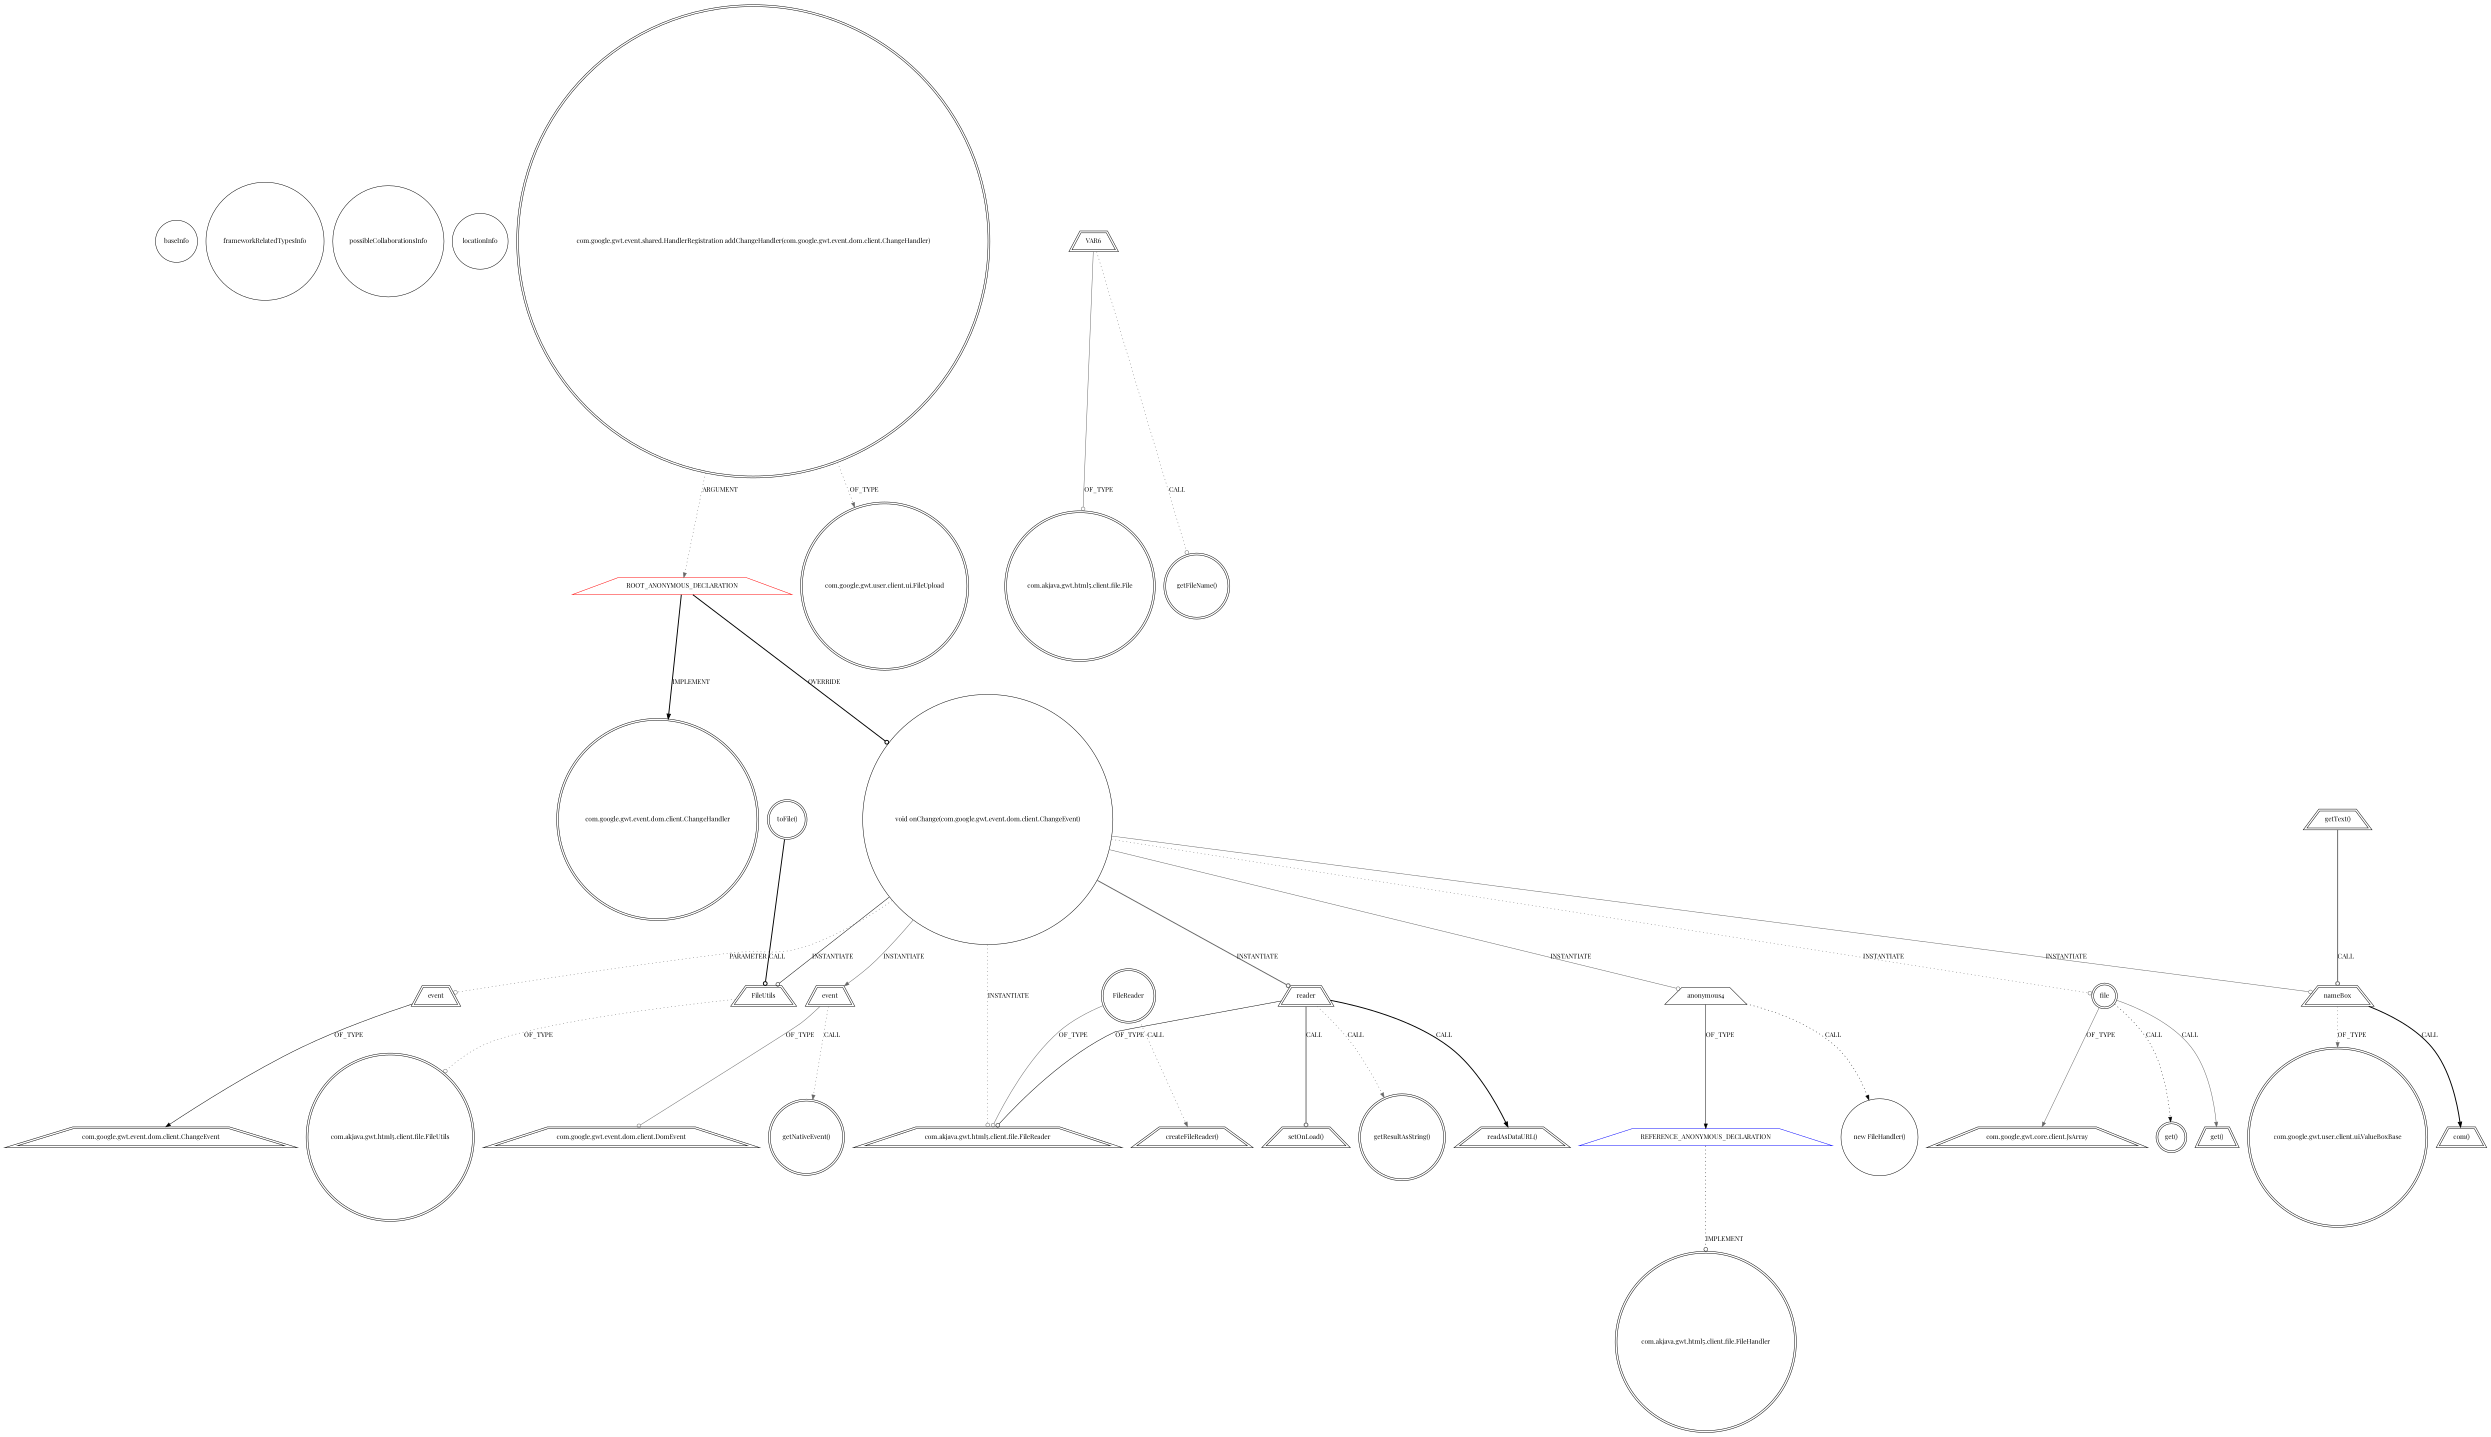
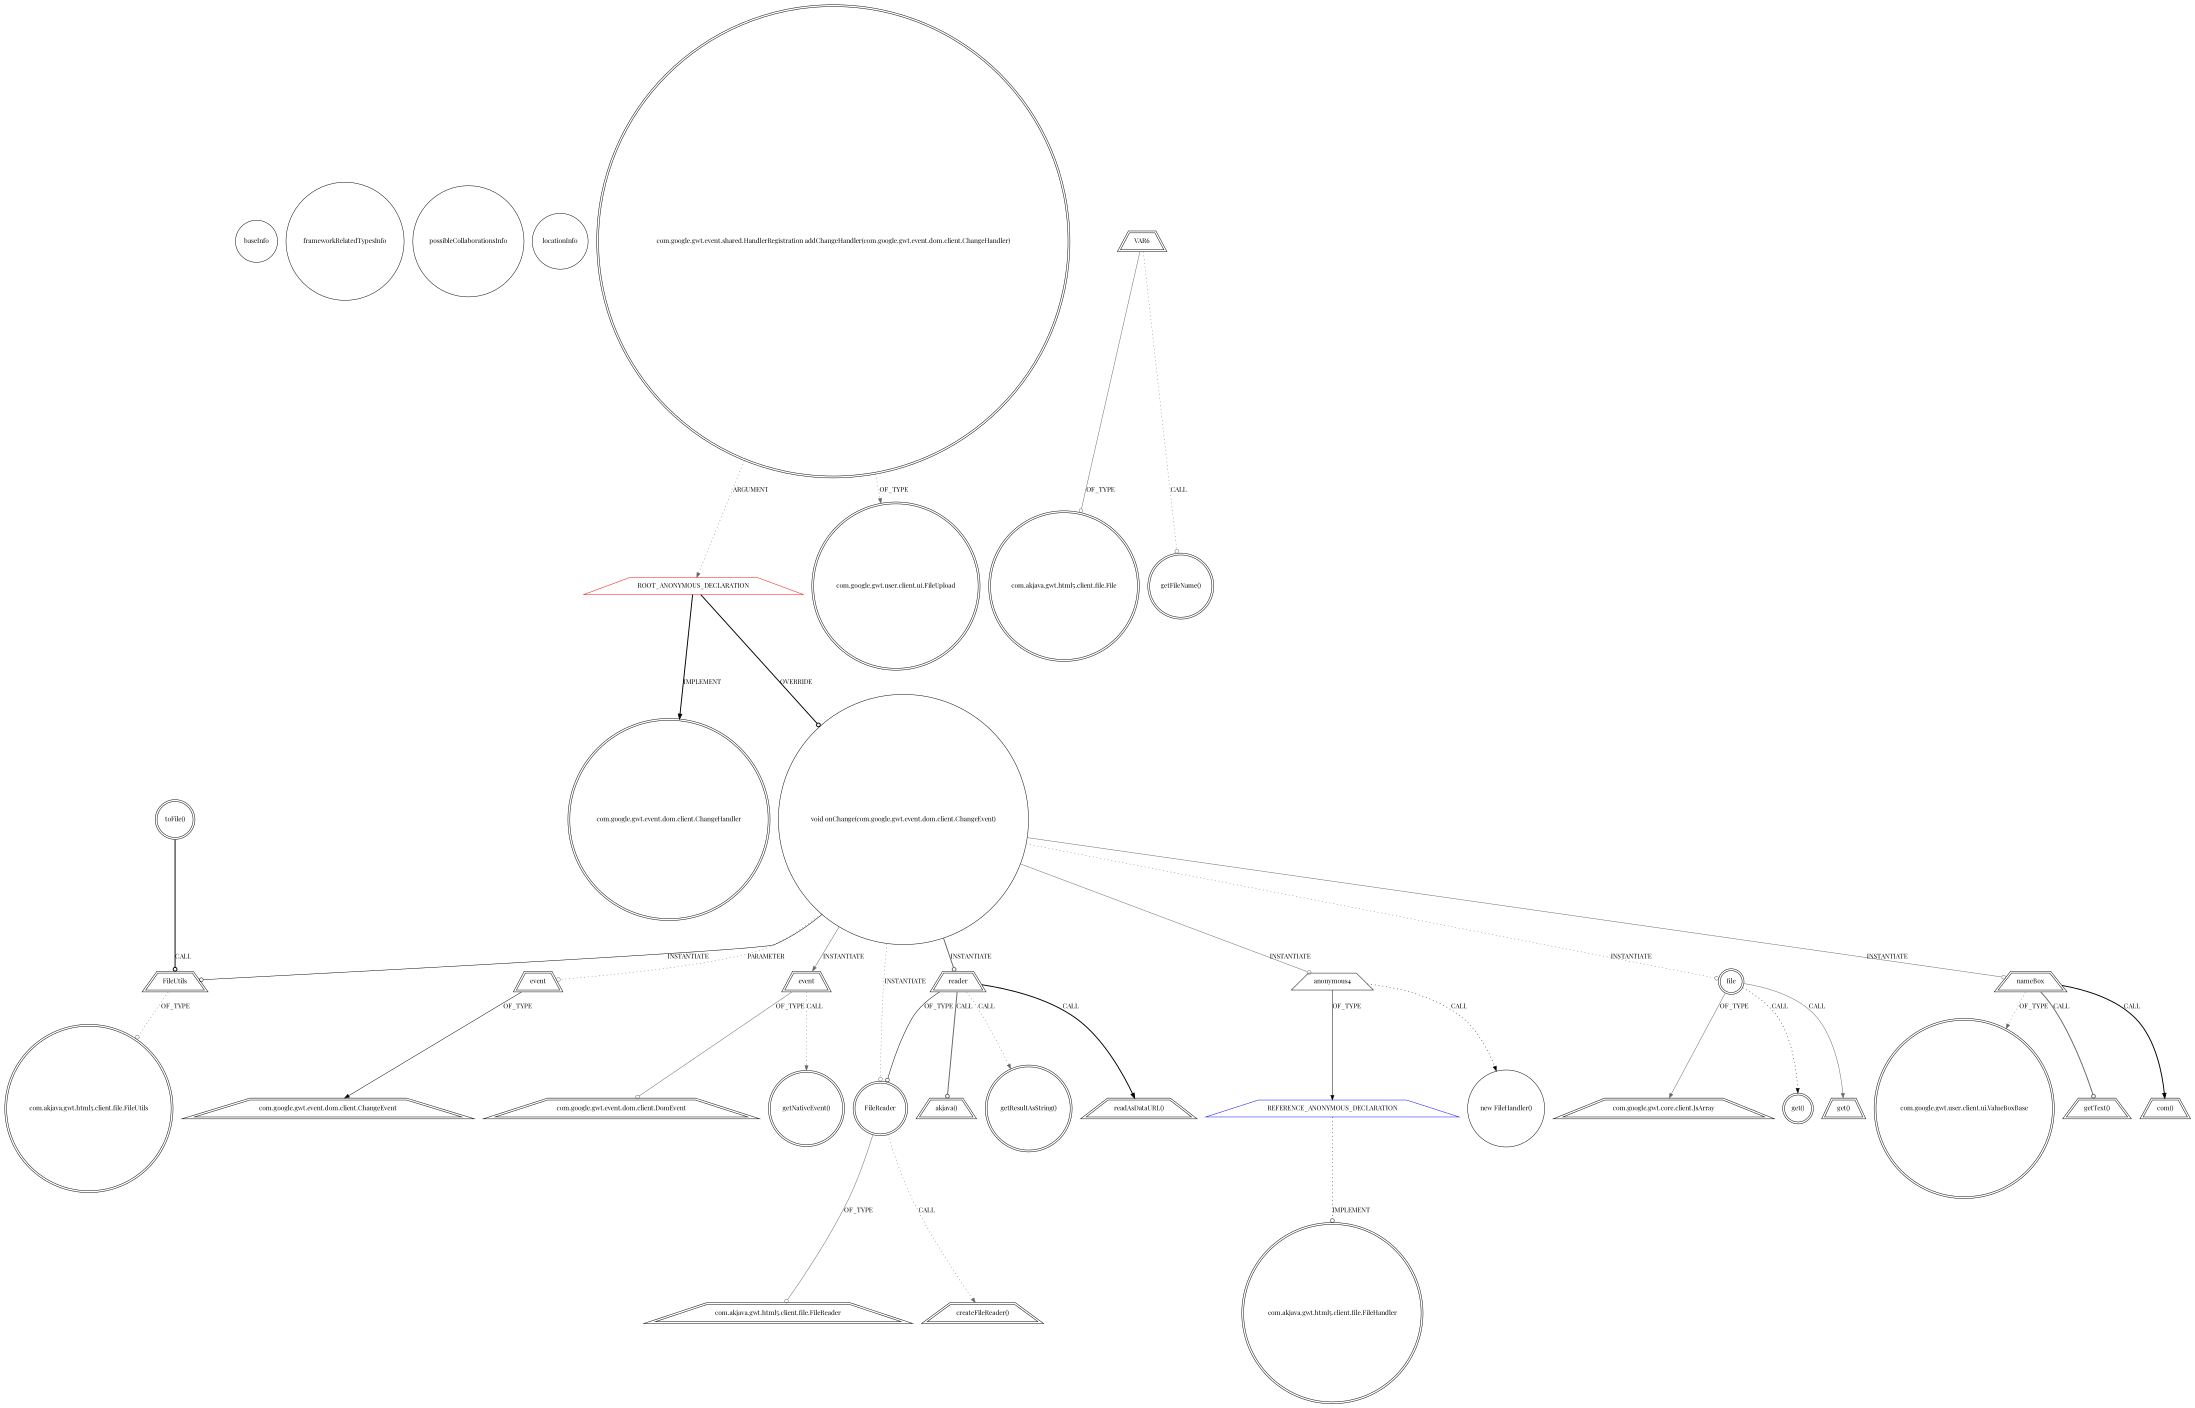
  digraph {
    fontname="Playfair Display"
    node [fontname="Playfair Display" shape=circle isFrameworkType=true vertexType=INSIDE_CALL peripheries=2]
    edge [arrowhead=odot color=gray40 fontname="Playfair Display" style=dotted]
    baseInfo [category=extension_graph graphId=563 isAnonymous=true possibleRelation=true isFrameworkType="" vertexType="" peripheries=""]
    frameworkRelatedTypesInfo [0="com.google.gwt.event.dom.client.ChangeHandler" isFrameworkType="" vertexType="" peripheries=""]
    possibleCollaborationsInfo [0="563~OVERRIDING_METHOD_DECLARATION-INSTANTIATION-~com.google.gwt.event.dom.client.ChangeHandler ~com.akjava.gwt.html5.client.file.FileHandler ~true~true" isFrameworkType="" vertexType="" peripheries=""]
    locationInfo [contextSignature="void onApiReady()" filePath="/akjava-GWT-Hangouts/GWT-Hangouts-master/apps/sound-player/src/com/akjava/gwt/hangout/soundplayer/client/HangoutSoundPlayer.java" graphId=563 projectName="akjava-GWT-Hangouts" isFrameworkType="" vertexType="" peripheries=""]
    n5 [color=red isFrameworkType=false label=ROOT_ANONYMOUS_DECLARATION shape=trapezium vertexType=ROOT_ANONYMOUS_DECLARATION peripheries=""]
    n6 [label="com.google.gwt.event.dom.client.ChangeHandler" vertexType=FRAMEWORK_INTERFACE_TYPE]
    n7 [isFrameworkType=false label="void onChange(com.google.gwt.event.dom.client.ChangeEvent)" vertexType=OVERRIDING_METHOD_DECLARATION peripheries=""]
    n8 [label=event shape=trapezium vertexType=PARAMETER_DECLARATION]
    n9 [label=FileUtils shape=trapezium vertexType=VARIABLE_EXPRESION]
    n10 [label=event shape=trapezium vertexType=VARIABLE_EXPRESION]
    n11 [label=FileReader vertexType=VARIABLE_EXPRESION]
    n12 [label=reader shape=trapezium vertexType=VARIABLE_EXPRESION]
    n13 [isFrameworkType=false label=anonymous4 shape=trapezium vertexType=VARIABLE_EXPRESION peripheries=""]
    n14 [label=file vertexType=VARIABLE_EXPRESION]
    n15 [label=nameBox shape=trapezium vertexType=VARIABLE_EXPRESION]
    n16 [label="com.google.gwt.event.shared.HandlerRegistration addChangeHandler(com.google.gwt.event.dom.client.ChangeHandler)" vertexType=OUTSIDE_CALL]
    n17 [label="com.google.gwt.user.client.ui.FileUpload" vertexType=FRAMEWORK_CLASS_TYPE]
    n18 [label="com.google.gwt.event.dom.client.ChangeEvent" shape=trapezium vertexType=FRAMEWORK_CLASS_TYPE]
    n19 [label="com.akjava.gwt.html5.client.file.FileUtils" vertexType=FRAMEWORK_CLASS_TYPE]
    n20 [label="com.google.gwt.event.dom.client.DomEvent" shape=trapezium vertexType=FRAMEWORK_CLASS_TYPE]
    n21 [label="getNativeEvent()"]
    n22 [label="com.akjava.gwt.html5.client.file.FileReader" shape=trapezium vertexType=FRAMEWORK_CLASS_TYPE]
    n23 [label="createFileReader()" shape=trapezium]
-   n24 [label="setOnLoad()" shape=trapezium]
+   n24 [label="akjava()" shape=trapezium]
    n25 [label="getResultAsString()"]
    n26 [label="readAsDataURL()" shape=trapezium]
    n27 [color=blue isFrameworkType=false label=REFERENCE_ANONYMOUS_DECLARATION shape=trapezium vertexType=REFERENCE_ANONYMOUS_DECLARATION peripheries=""]
    n28 [isFrameworkType=false label="new FileHandler()" vertexType=CONSTRUCTOR_CALL peripheries=""]
    n29 [label=VAR6 shape=trapezium vertexType=VARIABLE_EXPRESION]
    n30 [label="com.akjava.gwt.html5.client.file.File" vertexType=FRAMEWORK_CLASS_TYPE]
    n31 [label="getFileName()"]
    n32 [label="com.google.gwt.core.client.JsArray" shape=trapezium vertexType=FRAMEWORK_CLASS_TYPE]
    n33 [label="get()"]
    n34 [label="get()" shape=trapezium]
    n35 [label="com.google.gwt.user.client.ui.ValueBoxBase" vertexType=FRAMEWORK_CLASS_TYPE]
    n36 [label="getText()" shape=trapezium]
    n37 [label="com()" shape=trapezium]
    n38 [label="toFile()"]
    n39 [label="com.akjava.gwt.html5.client.file.FileHandler" vertexType=FRAMEWORK_INTERFACE_TYPE]
    n5 -> n6 [arrowhead=normal color=black label=IMPLEMENT style=bold]
    n5 -> n7 [color=black label=OVERRIDE style=bold]
    n7 -> n8 [label=PARAMETER]
    n7 -> n9 [color=black label=INSTANTIATE style=solid]
    n7 -> n10 [arrowhead=normal label=INSTANTIATE style=solid]
-   n7 -> n22 [label=INSTANTIATE]
+   n7 -> n11 [label=INSTANTIATE]
    n7 -> n12 [label=INSTANTIATE style=bold]
    n7 -> n13 [label=INSTANTIATE style=solid]
    n7 -> n14 [label=INSTANTIATE]
    n7 -> n15 [label=INSTANTIATE style=solid]
    n8 -> n18 [arrowhead=normal color=black label=OF_TYPE style=solid]
    n9 -> n19 [label=OF_TYPE]
    n10 -> n20 [label=OF_TYPE style=solid]
    n10 -> n21 [arrowhead=normal label=CALL]
    n11 -> n22 [label=OF_TYPE style=solid]
    n11 -> n23 [arrowhead=normal label=CALL]
-   n12 -> n22 [color=black label=OF_TYPE style=solid]
+   n12 -> n11 [color=black label=OF_TYPE style=solid]
    n12 -> n24 [label=CALL style=bold]
    n12 -> n25 [arrowhead=normal label=CALL]
    n12 -> n26 [arrowhead=normal color=black label=CALL style=bold]
    n13 -> n27 [arrowhead=normal color=black label=OF_TYPE style=solid]
    n13 -> n28 [arrowhead=normal color=black label=CALL]
    n14 -> n32 [arrowhead=normal label=OF_TYPE style=solid]
    n14 -> n33 [arrowhead=normal color=black label=CALL]
    n14 -> n34 [arrowhead=normal label=CALL style=solid]
    n15 -> n35 [arrowhead=normal label=OF_TYPE]
-   n36 -> n15 [label=CALL style=bold]
+   n15 -> n36 [label=CALL style=bold]
    n15 -> n37 [arrowhead=normal color=black label=CALL style=bold]
    n16 -> n5 [arrowhead=normal label=ARGUMENT]
    n16 -> n17 [arrowhead=normal label=OF_TYPE]
    n27 -> n39 [color=black label=IMPLEMENT]
    n29 -> n30 [label=OF_TYPE style=solid]
    n29 -> n31 [label=CALL]
    n38 -> n9 [color=black label=CALL style=bold]
  }
